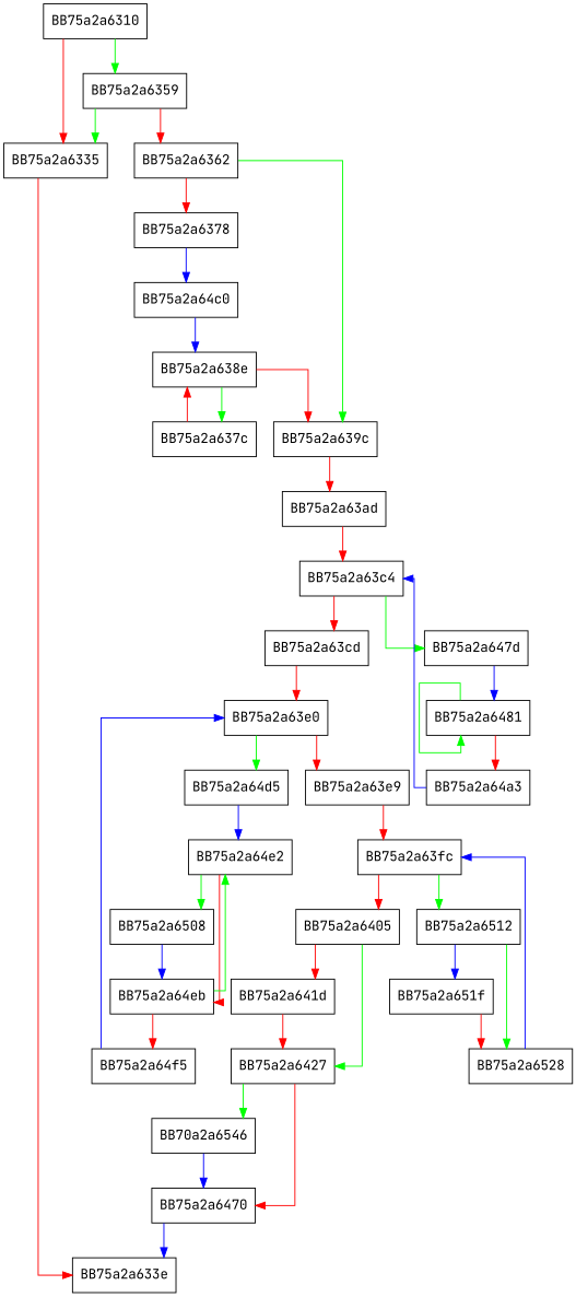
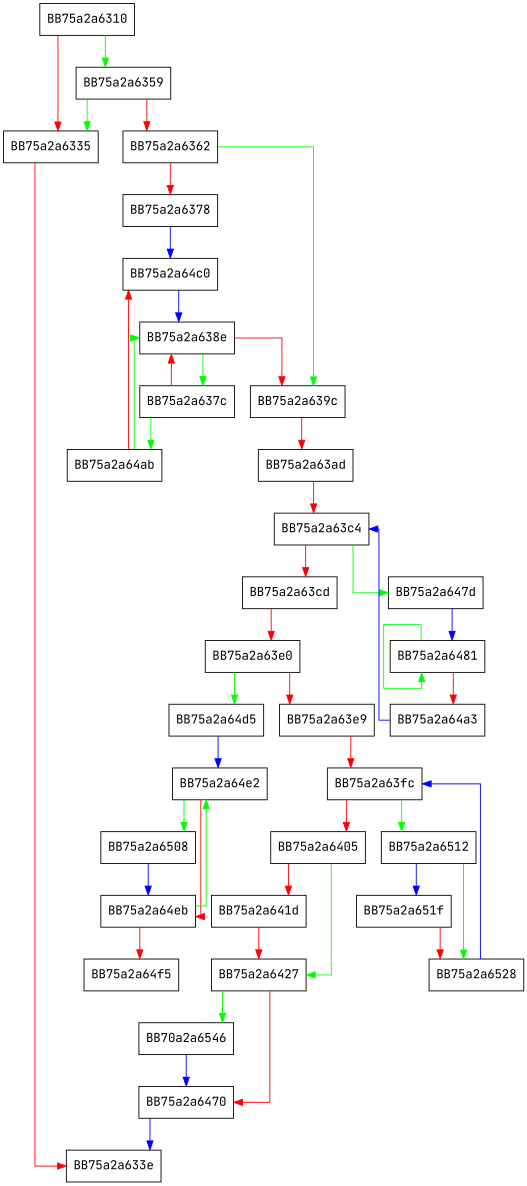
  digraph {
    fontname="JetBrains Mono"
    splines=ortho
    node [fontname="JetBrains Mono" shape=box]
    edge [color=red fontname="JetBrains Mono"]
    BB75a2a6310
    BB75a2a6359
    BB75a2a6335
    BB75a2a6362
    BB75a2a633e
    BB75a2a639c
    BB75a2a6378
    BB75a2a63ad
    BB75a2a64c0
    BB75a2a63c4
    BB75a2a637c
+   BB75a2a64ab
    BB75a2a638e
    BB75a2a647d
    BB75a2a63cd
    BB75a2a6481
    BB75a2a63e0
    BB75a2a64a3
    BB75a2a64d5
    BB75a2a63e9
    BB75a2a64e2
    BB75a2a63fc
    BB75a2a6508
    BB75a2a64eb
    BB75a2a6512
    BB75a2a6405
    BB75a2a6528
    BB75a2a651f
    BB75a2a6427
    BB75a2a641d
    n31 [label=BB70a2a6546]
    BB75a2a6470
    BB75a2a64f5
    BB75a2a6310 -> BB75a2a6359 [color=green]
    BB75a2a6310 -> BB75a2a6335
    BB75a2a6359 -> BB75a2a6335 [color=green]
    BB75a2a6359 -> BB75a2a6362
    BB75a2a6335 -> BB75a2a633e
    BB75a2a6362 -> BB75a2a639c [color=green]
    BB75a2a6362 -> BB75a2a6378
    BB75a2a639c -> BB75a2a63ad
    BB75a2a6378 -> BB75a2a64c0 [color=blue]
    BB75a2a63ad -> BB75a2a63c4
    BB75a2a64c0 -> BB75a2a638e [color=blue]
    BB75a2a63c4 -> BB75a2a647d [color=green]
    BB75a2a63c4 -> BB75a2a63cd
+   BB75a2a637c -> BB75a2a64ab [color=green]
    BB75a2a637c -> BB75a2a638e
+   BB75a2a64ab -> BB75a2a64c0
+   BB75a2a64ab -> BB75a2a638e [color=green]
    BB75a2a638e -> BB75a2a639c
    BB75a2a638e -> BB75a2a637c [color=green]
    BB75a2a647d -> BB75a2a6481 [color=blue]
    BB75a2a63cd -> BB75a2a63e0
    BB75a2a6481 -> BB75a2a6481 [color=green]
    BB75a2a6481 -> BB75a2a64a3
    BB75a2a63e0 -> BB75a2a64d5 [color=green]
    BB75a2a63e0 -> BB75a2a63e9
    BB75a2a64a3 -> BB75a2a63c4 [color=blue]
    BB75a2a64d5 -> BB75a2a64e2 [color=blue]
    BB75a2a63e9 -> BB75a2a63fc
    BB75a2a64e2 -> BB75a2a6508 [color=green]
    BB75a2a64e2 -> BB75a2a64eb
    BB75a2a63fc -> BB75a2a6512 [color=green]
    BB75a2a63fc -> BB75a2a6405
    BB75a2a6508 -> BB75a2a64eb [color=blue]
    BB75a2a64eb -> BB75a2a64e2 [color=green]
    BB75a2a64eb -> BB75a2a64f5
    BB75a2a6512 -> BB75a2a6528 [color=green]
    BB75a2a6512 -> BB75a2a651f [color=blue]
    BB75a2a6405 -> BB75a2a6427 [color=green]
    BB75a2a6405 -> BB75a2a641d
    BB75a2a6528 -> BB75a2a63fc [color=blue]
    BB75a2a651f -> BB75a2a6528
    BB75a2a6427 -> n31 [color=green]
    BB75a2a6427 -> BB75a2a6470
    BB75a2a641d -> BB75a2a6427
    n31 -> BB75a2a6470 [color=blue]
    BB75a2a6470 -> BB75a2a633e [color=blue]
-   BB75a2a64f5 -> BB75a2a63e0 [color=blue]
  }
